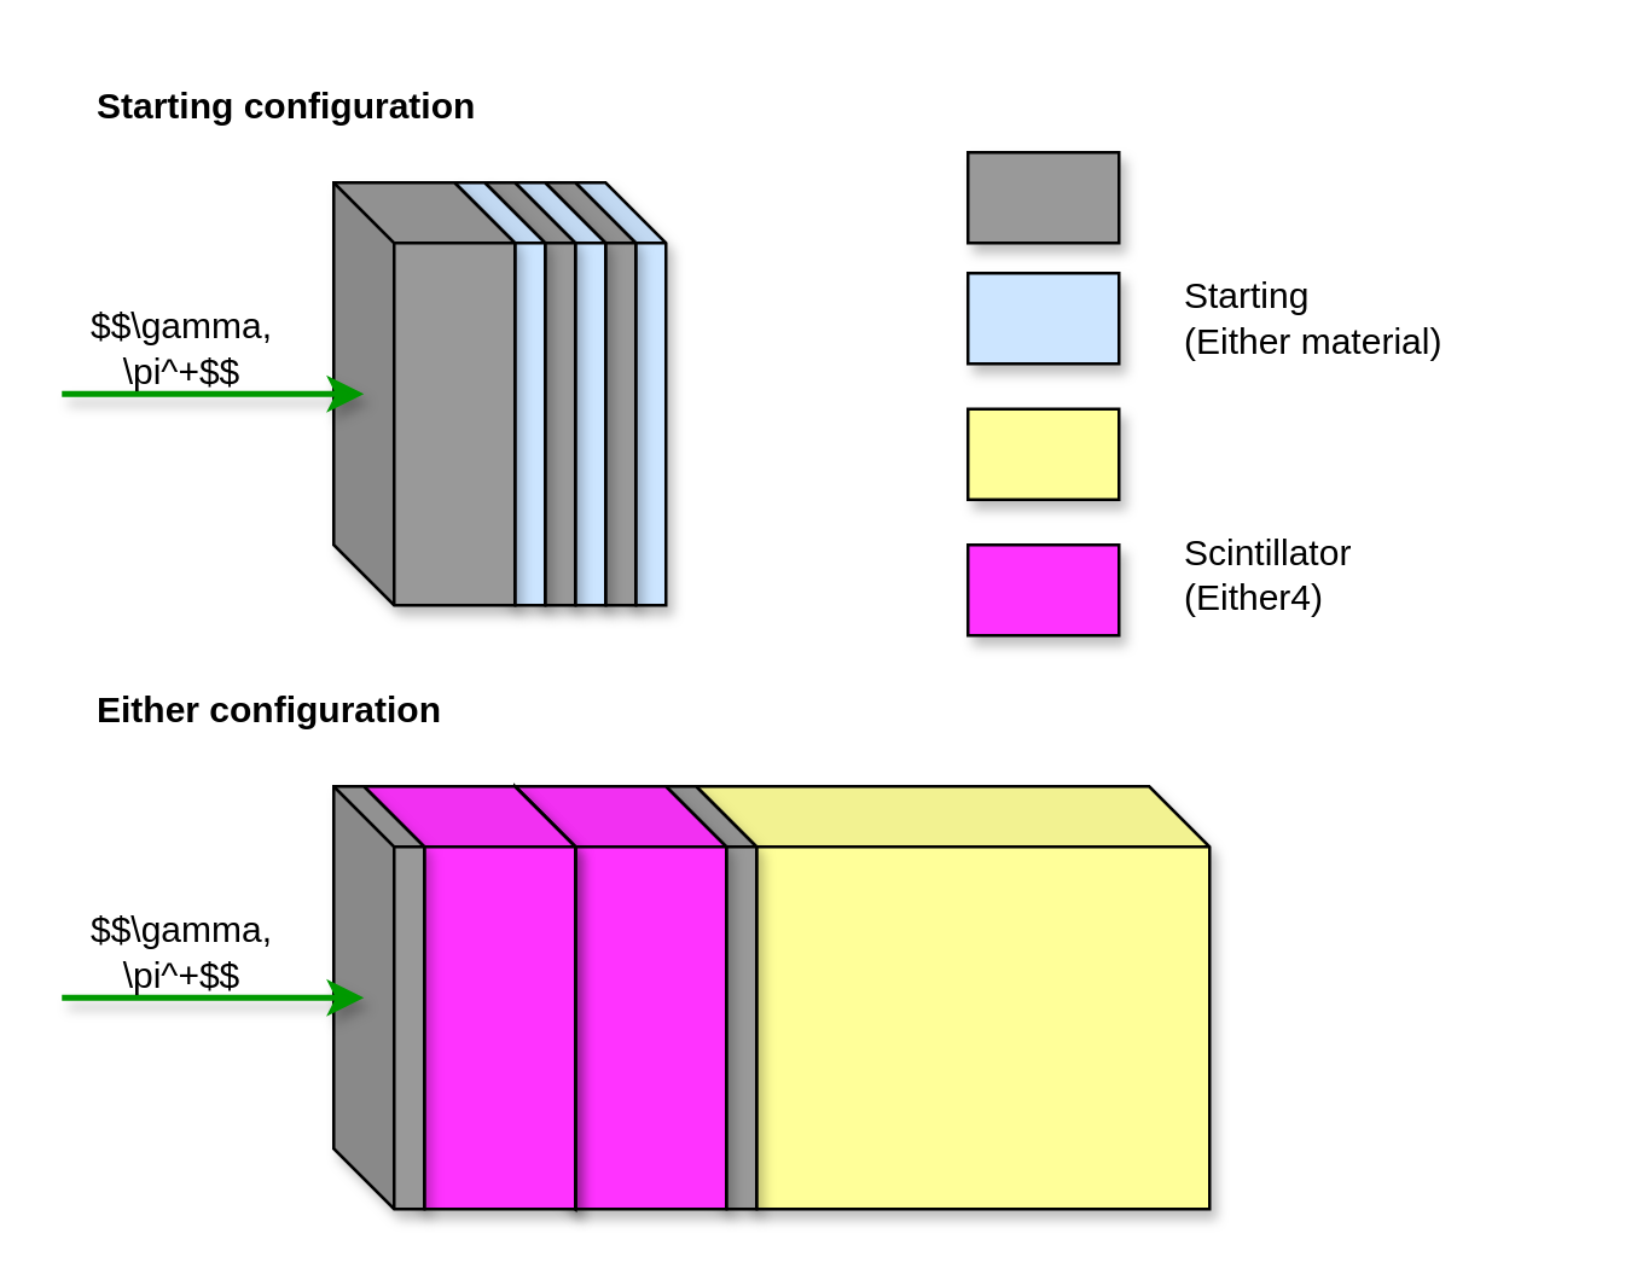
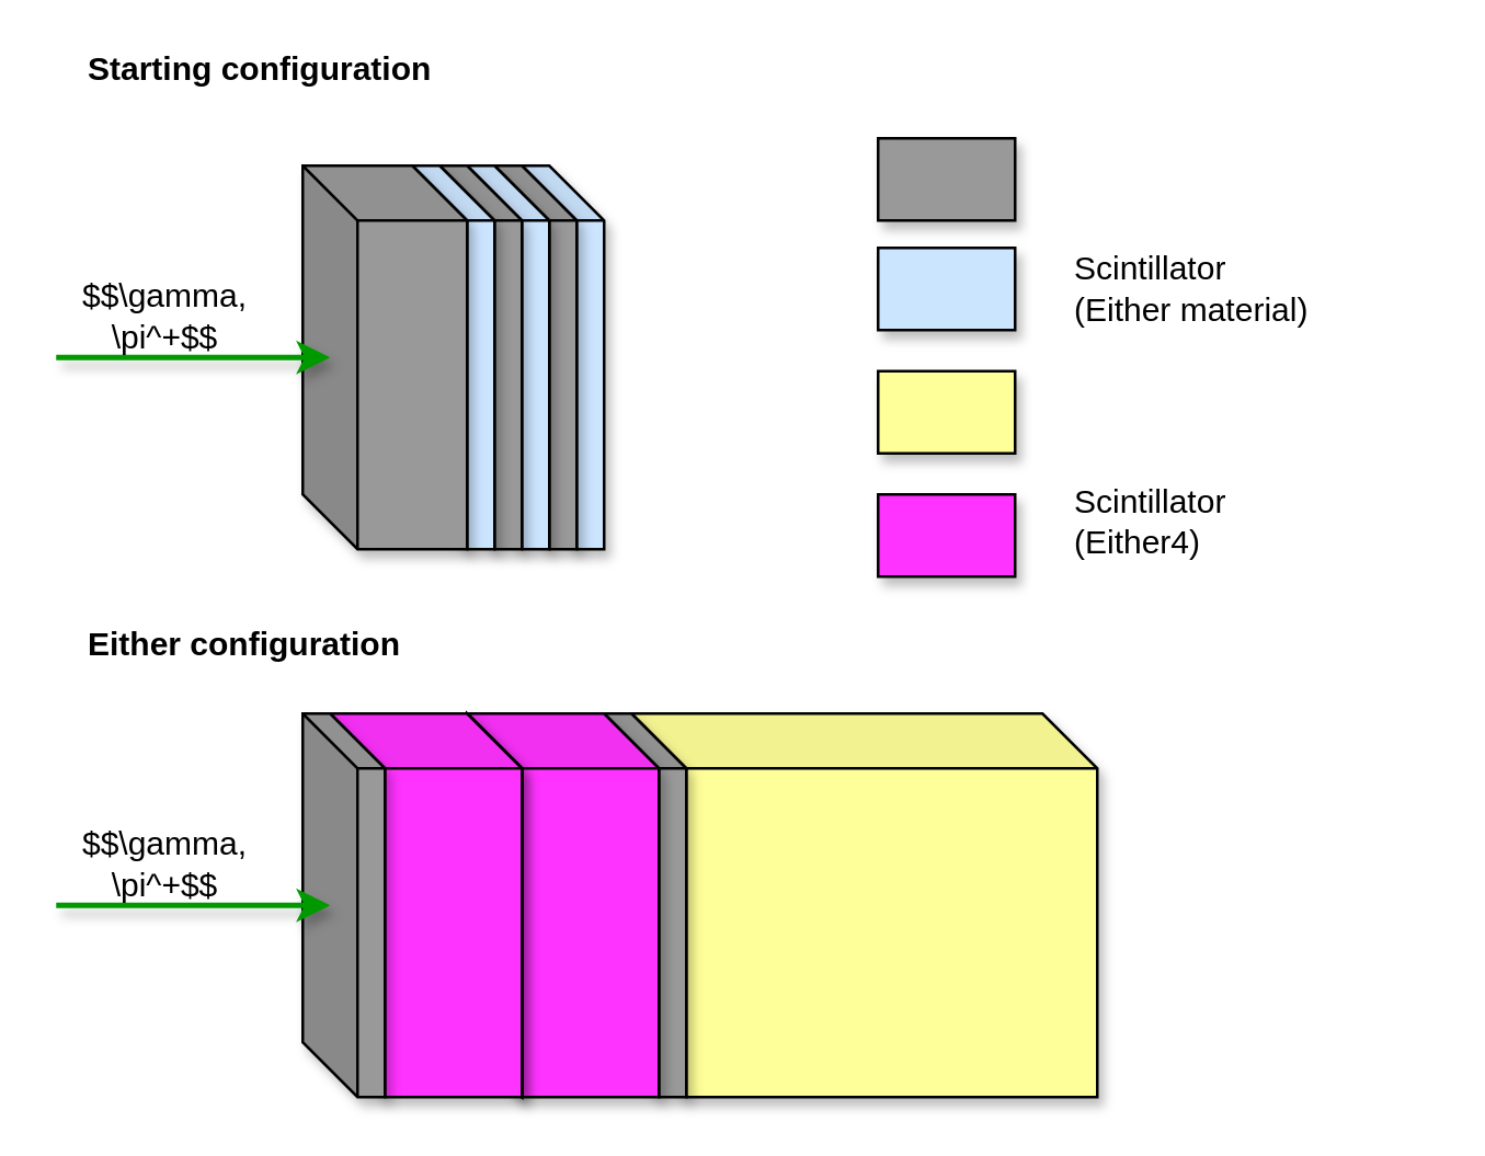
  <mxCell id="0" />
  <mxCell id="1" parent="0" />
  <mxCell id="2" value="" style="shape=cube;whiteSpace=wrap;html=1;boundedLbl=1;backgroundOutline=1;darkOpacity=0.05;darkOpacity2=0.1;fillColor=#CCE5FF;fontColor=#333333;strokeColor=#000000;shadow=1;" vertex="1" parent="1"><mxGeometry x="190" y="60" width="30" height="140" as="geometry" /></mxCell>
  <mxCell id="3" value="" style="shape=cube;whiteSpace=wrap;html=1;boundedLbl=1;backgroundOutline=1;darkOpacity=0.05;darkOpacity2=0.1;fillColor=#999999;fontColor=#333333;strokeColor=#000000;shadow=1;" vertex="1" parent="1"><mxGeometry x="180" y="60" width="30" height="140" as="geometry" /></mxCell>
  <mxCell id="4" value="" style="shape=cube;whiteSpace=wrap;html=1;boundedLbl=1;backgroundOutline=1;darkOpacity=0.05;darkOpacity2=0.1;fillColor=#CCE5FF;fontColor=#333333;strokeColor=#000000;shadow=1;" vertex="1" parent="1"><mxGeometry x="170" y="60" width="30" height="140" as="geometry" /></mxCell>
  <mxCell id="5" value="" style="shape=cube;whiteSpace=wrap;html=1;boundedLbl=1;backgroundOutline=1;darkOpacity=0.05;darkOpacity2=0.1;fillColor=#999999;fontColor=#333333;strokeColor=#000000;shadow=1;" vertex="1" parent="1"><mxGeometry x="160" y="60" width="30" height="140" as="geometry" /></mxCell>
  <mxCell id="6" value="" style="shape=cube;whiteSpace=wrap;html=1;boundedLbl=1;backgroundOutline=1;darkOpacity=0.05;darkOpacity2=0.1;fillColor=#CCE5FF;fontColor=#333333;strokeColor=#000000;shadow=1;" vertex="1" parent="1"><mxGeometry x="150" y="60" width="30" height="140" as="geometry" /></mxCell>
  <mxCell id="7" value="" style="shape=cube;whiteSpace=wrap;html=1;boundedLbl=1;backgroundOutline=1;darkOpacity=0.05;darkOpacity2=0.1;fillColor=#999999;fontColor=#333333;strokeColor=#000000;shadow=1;" vertex="1" parent="1"><mxGeometry x="110" y="60" width="60" height="140" as="geometry" /></mxCell>
  <mxCell id="8" value="" style="rounded=0;whiteSpace=wrap;html=1;fillColor=#999999;shadow=1;" vertex="1" parent="1"><mxGeometry x="320" y="50" width="50" height="30" as="geometry" /></mxCell>
  <mxCell id="9" value="" style="rounded=0;whiteSpace=wrap;html=1;fillColor=#CCE5FF;shadow=1;" vertex="1" parent="1"><mxGeometry x="320" y="90" width="50" height="30" as="geometry" /></mxCell>
- <mxCell id="10" value="&lt;div align=&quot;left&quot;&gt;Starting&lt;/div&gt;&lt;div align=&quot;left&quot;&gt;(Either material)&lt;/div&gt;" style="text;html=1;align=left;verticalAlign=middle;whiteSpace=wrap;rounded=0;" vertex="1" parent="1"><mxGeometry x="390" y="85" width="130" height="40" as="geometry" /></mxCell>
+ <mxCell id="10" value="&lt;div align=&quot;left&quot;&gt;Scintillator&lt;/div&gt;&lt;div align=&quot;left&quot;&gt;(Either material)&lt;/div&gt;" style="text;html=1;align=left;verticalAlign=middle;whiteSpace=wrap;rounded=0;" vertex="1" parent="1"><mxGeometry x="390" y="85" width="130" height="40" as="geometry" /></mxCell>
  <mxCell id="11" value="" style="endArrow=classic;html=1;rounded=0;strokeColor=#009900;shadow=1;strokeWidth=2;" edge="1" parent="1"><mxGeometry width="50" height="50" relative="1" as="geometry"><mxPoint x="20" y="130" as="sourcePoint" /><mxPoint x="120" y="130" as="targetPoint" /></mxGeometry></mxCell>
  <mxCell id="12" value="$$\gamma, \pi^+$$" style="text;html=1;align=center;verticalAlign=middle;whiteSpace=wrap;rounded=0;" vertex="1" parent="1"><mxGeometry x="30" y="100" width="60" height="30" as="geometry" /></mxCell>
  <mxCell id="13" value="" style="shape=cube;whiteSpace=wrap;html=1;boundedLbl=1;backgroundOutline=1;darkOpacity=0.05;darkOpacity2=0.1;fillColor=#FFFF99;fontColor=#333333;strokeColor=#000000;shadow=1;" vertex="1" parent="1"><mxGeometry x="230" y="260" width="170" height="140" as="geometry" /></mxCell>
  <mxCell id="14" value="" style="shape=cube;whiteSpace=wrap;html=1;boundedLbl=1;backgroundOutline=1;darkOpacity=0.05;darkOpacity2=0.1;fillColor=#999999;fontColor=#333333;strokeColor=#000000;shadow=1;" vertex="1" parent="1"><mxGeometry x="220" y="260" width="30" height="140" as="geometry" /></mxCell>
  <mxCell id="15" value="" style="shape=cube;whiteSpace=wrap;html=1;boundedLbl=1;backgroundOutline=1;darkOpacity=0.05;darkOpacity2=0.1;fillColor=#FF33FF;fontColor=#333333;strokeColor=#000000;shadow=1;" vertex="1" parent="1"><mxGeometry x="170" y="260" width="70" height="140" as="geometry" /></mxCell>
  <mxCell id="16" value="" style="shape=cube;whiteSpace=wrap;html=1;boundedLbl=1;backgroundOutline=1;darkOpacity=0.05;darkOpacity2=0.1;fillColor=#999999;fontColor=#333333;strokeColor=#000000;shadow=1;" vertex="1" parent="1"><mxGeometry x="170" y="260" width="20" height="140" as="geometry" /></mxCell>
  <mxCell id="17" value="" style="shape=cube;whiteSpace=wrap;html=1;boundedLbl=1;backgroundOutline=1;darkOpacity=0.05;darkOpacity2=0.1;fillColor=#FF33FF;fontColor=#333333;strokeColor=#000000;shadow=1;" vertex="1" parent="1"><mxGeometry x="120" y="260" width="70" height="140" as="geometry" /></mxCell>
  <mxCell id="18" value="" style="shape=cube;whiteSpace=wrap;html=1;boundedLbl=1;backgroundOutline=1;darkOpacity=0.05;darkOpacity2=0.1;fillColor=#999999;fontColor=#333333;strokeColor=#000000;shadow=1;" vertex="1" parent="1"><mxGeometry x="110" y="260" width="30" height="140" as="geometry" /></mxCell>
  <mxCell id="19" value="" style="endArrow=classic;html=1;rounded=0;strokeColor=#009900;strokeWidth=2;shadow=1;" edge="1" parent="1"><mxGeometry width="50" height="50" relative="1" as="geometry"><mxPoint x="20" y="330" as="sourcePoint" /><mxPoint x="120" y="330" as="targetPoint" /></mxGeometry></mxCell>
  <mxCell id="20" value="$$\gamma, \pi^+$$" style="text;html=1;align=center;verticalAlign=middle;whiteSpace=wrap;rounded=0;" vertex="1" parent="1"><mxGeometry x="30" y="300" width="60" height="30" as="geometry" /></mxCell>
- <mxCell id="21" value="&lt;b&gt;Starting configuration&lt;/b&gt;" style="text;html=1;align=left;verticalAlign=middle;whiteSpace=wrap;rounded=0;" vertex="1" parent="1"><mxGeometry x="30" y="20" width="160" height="30" as="geometry" /></mxCell>
+ <mxCell id="21" value="&lt;b&gt;Starting configuration&lt;/b&gt;" style="text;html=1;align=left;verticalAlign=middle;whiteSpace=wrap;rounded=0;" vertex="1" parent="1"><mxGeometry x="30" y="10" width="160" height="30" as="geometry" /></mxCell>
  <mxCell id="22" value="&lt;b&gt;Either configuration&lt;/b&gt;" style="text;html=1;align=left;verticalAlign=middle;whiteSpace=wrap;rounded=0;" vertex="1" parent="1"><mxGeometry x="30" y="220" width="160" height="30" as="geometry" /></mxCell>
  <mxCell id="23" value="" style="rounded=0;whiteSpace=wrap;html=1;fillColor=#FFFF99;shadow=1;" vertex="1" parent="1"><mxGeometry x="320" y="135" width="50" height="30" as="geometry" /></mxCell>
  <mxCell id="24" value="" style="rounded=0;whiteSpace=wrap;html=1;fillColor=#FF33FF;shadow=1;" vertex="1" parent="1"><mxGeometry x="320" y="180" width="50" height="30" as="geometry" /></mxCell>
  <mxCell id="25" value="&lt;div align=&quot;left&quot;&gt;Scintillator&lt;/div&gt;&lt;div align=&quot;left&quot;&gt;(Either4)&lt;br&gt;&lt;/div&gt;" style="text;html=1;align=left;verticalAlign=middle;whiteSpace=wrap;rounded=0;" vertex="1" parent="1"><mxGeometry x="390" y="170" width="130" height="40" as="geometry" /></mxCell>
